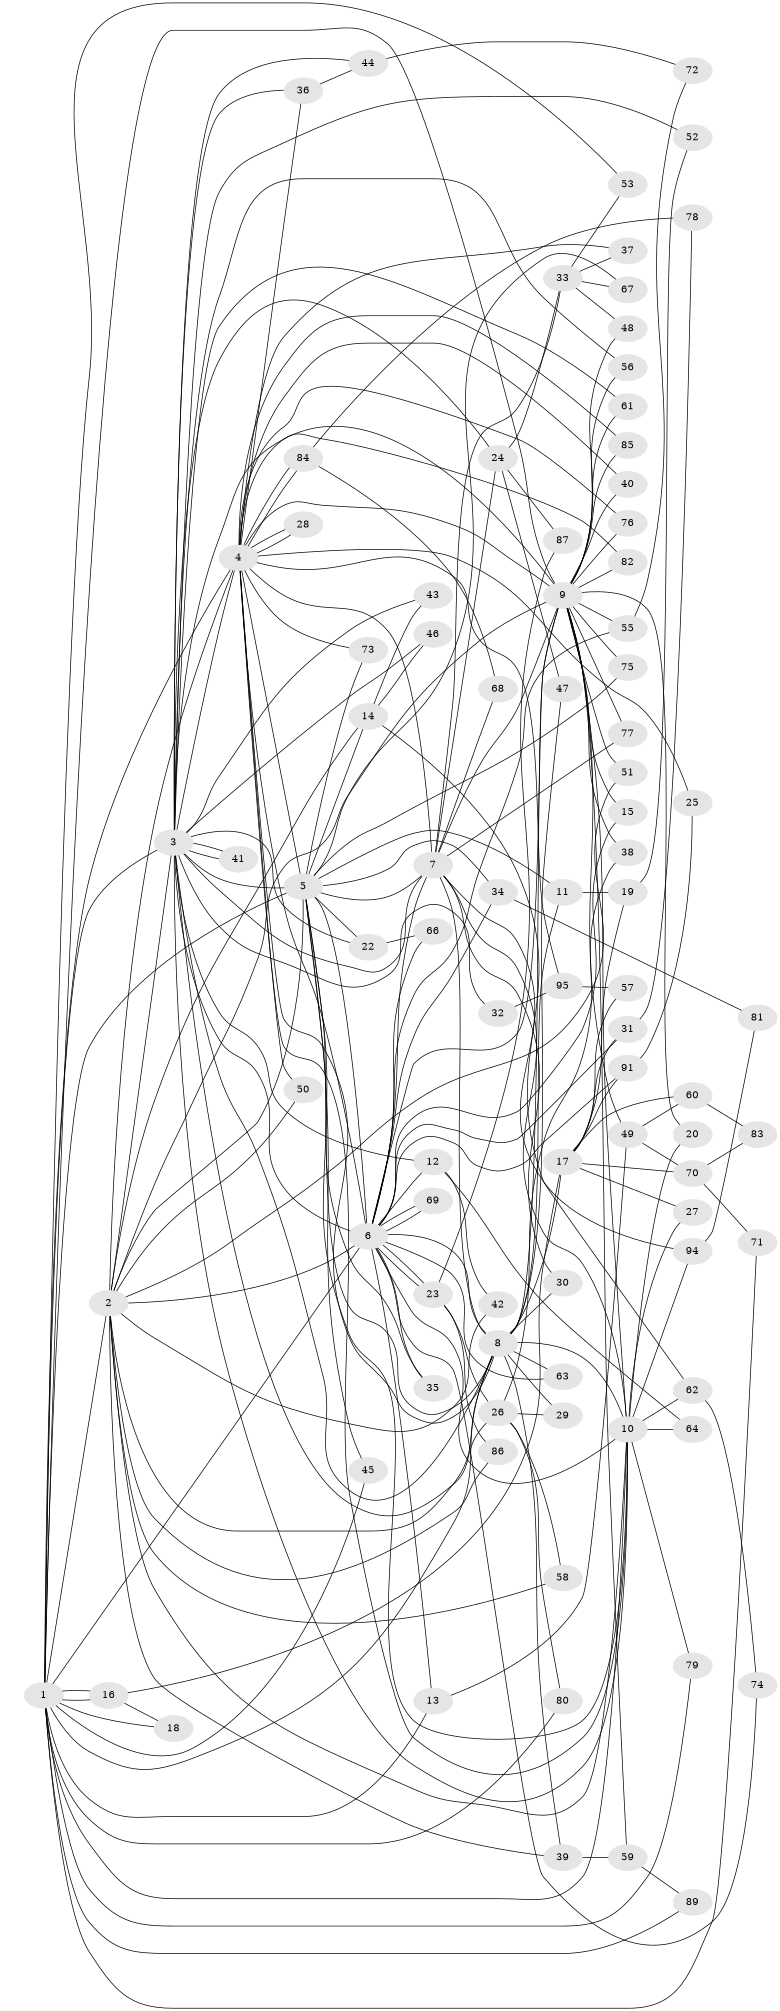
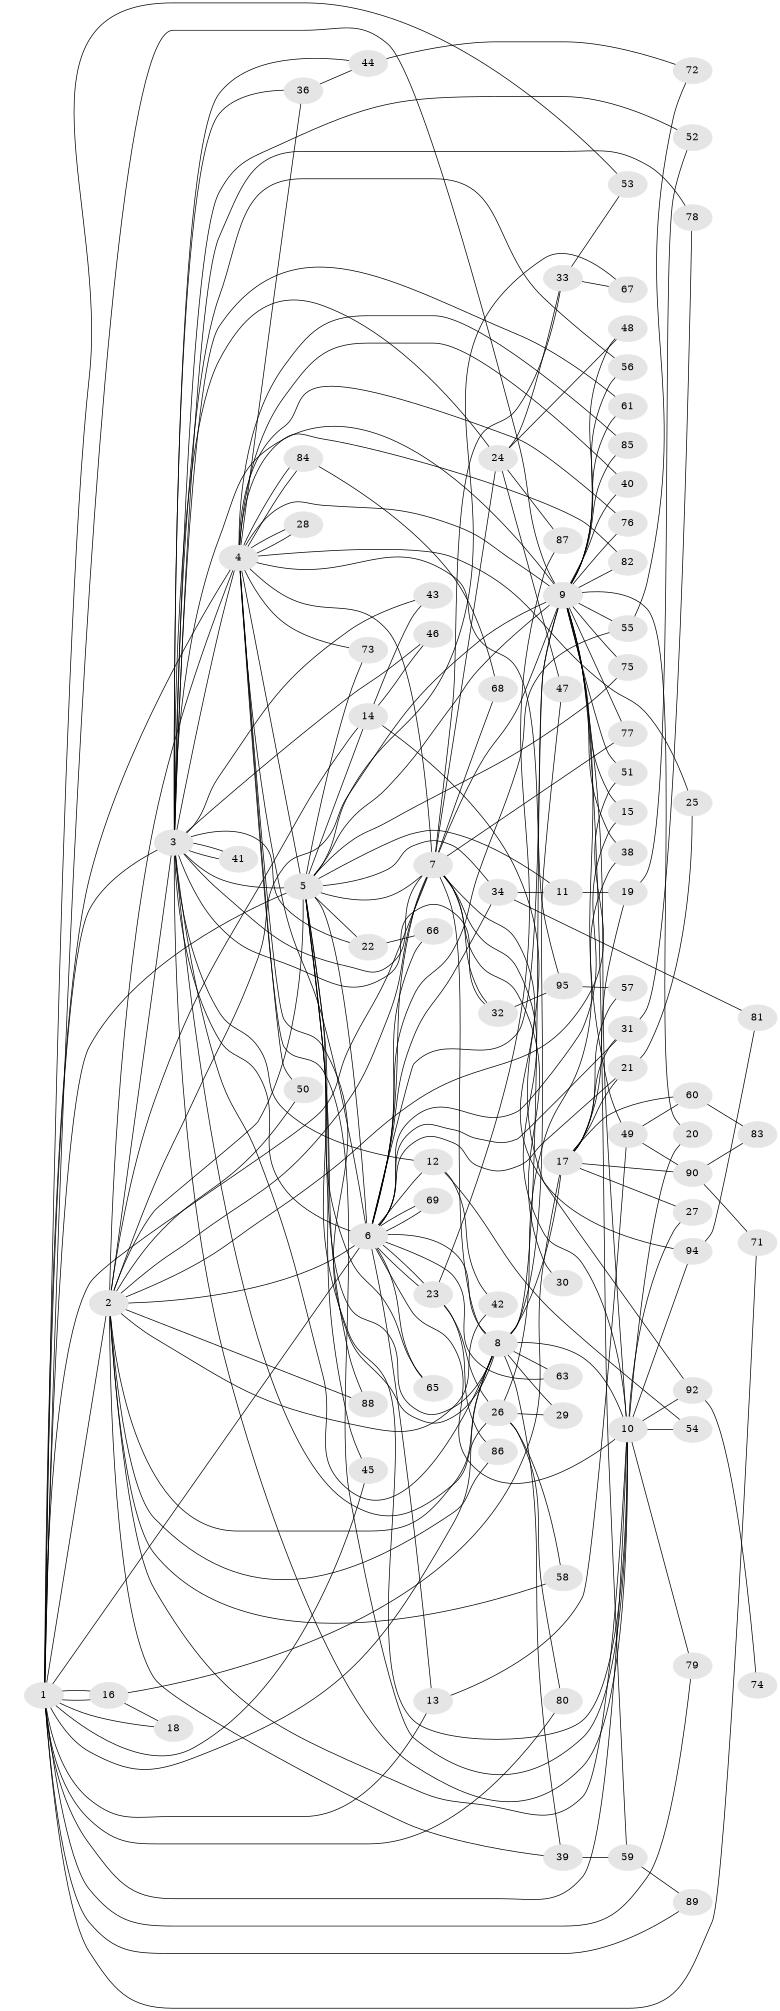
  graph {
    rankdir=LR
    node [color=gray90 style=filled]
    1
    2
    3
    4
    5
    6
    7
    8
    9
    10
    13
    16
    18
    45
    53
    71
    79
    80
    89
    14
    39
    42
    50
    51
    58
    86
+   88
    12
    22
    24
    26
    32
    36
    41
    43
    44
    46
    52
    56
    61
    78
    25
    28
    n44 [label=95]
-   37
    40
    73
    76
    82
    84
    85
    11
    34
-   65 [label=35]
+   65
    67
    75
    15
-   21 [label=91]
+   21
    23
    31
    55
    63
    66
    69
    74
    68
    30
    33
    n69 [label=94]
    77
    17
    29
    47
    20
    38
    48
    49
    59
    27
-   54 [label=64]
-   62
+   54
+   62 [label=92]
    87
    72
    57
    19
    81
    60
-   70
+   70 [label=90]
    83
    1 -- 2
    1 -- 3
    1 -- 4
    1 -- 5
    1 -- 6
+   1 -- 7
    1 -- 8
    1 -- 9
    1 -- 10
    1 -- 13
    1 -- 16
    1 -- 16
    1 -- 18
    1 -- 45
    1 -- 53
    1 -- 71
    1 -- 79
    1 -- 80
    1 -- 89
    2 -- 3
    2 -- 4
    2 -- 5
    2 -- 6
+   2 -- 7
    2 -- 8
    2 -- 9
    2 -- 10
    2 -- 14
    2 -- 39
    2 -- 42
    2 -- 50
    2 -- 51
    2 -- 58
    2 -- 86
+   2 -- 88
    3 -- 4
    3 -- 5
    3 -- 6
    3 -- 7
    3 -- 8
    3 -- 9
    3 -- 10
    3 -- 12
    3 -- 22
    3 -- 24
    3 -- 26
    3 -- 32
    3 -- 36
    3 -- 41
    3 -- 41
    3 -- 43
    3 -- 44
    3 -- 46
    3 -- 52
    3 -- 56
    3 -- 61
-   84 -- 78
+   3 -- 78
    4 -- 5
    4 -- 6
    4 -- 7
    4 -- 8
    4 -- 9
    4 -- 10
    4 -- 50
    4 -- 36
    4 -- 25
    4 -- 28
    4 -- 28
    4 -- n44
-   4 -- 37
    4 -- 40
    4 -- 73
    4 -- 76
    4 -- 82
    4 -- 84
    4 -- 84
    4 -- 85
    5 -- 6
    5 -- 7
    5 -- 8
+   5 -- 9
    5 -- 10
    5 -- 45
    5 -- 14
+   5 -- 88
    5 -- 22
    5 -- 73
    5 -- 11
    5 -- 34
    5 -- 65
    5 -- 67
    5 -- 75
    6 -- 7
    6 -- 8
    6 -- 9
    6 -- 10
    6 -- 13
    6 -- 12
    6 -- 34
    6 -- 65
    6 -- 15
    6 -- 21
    6 -- 23
    6 -- 23
    6 -- 31
    6 -- 55
    6 -- 63
    6 -- 66
    6 -- 69
    6 -- 69
-   6 -- 74
    7 -- 8
    7 -- 9
    7 -- 10
    7 -- 24
+   7 -- 32
    7 -- 68
    7 -- 30
    7 -- 33
    7 -- n69
    7 -- 77
    8 -- 9
    8 -- 10
    8 -- 39
-   8 -- 11
+   34 -- 11
    8 -- 63
-   8 -- 30
    8 -- 17
    8 -- 29
    8 -- 47
    9 -- 10
    9 -- 51
    9 -- 56
    9 -- 61
    9 -- 40
    9 -- 76
    9 -- 82
    9 -- 85
    9 -- 75
    9 -- 15
    9 -- 55
    9 -- 77
    9 -- 20
    9 -- 38
    9 -- 48
    9 -- 49
    9 -- 59
    10 -- 79
    10 -- n69
    10 -- 20
    10 -- 27
    10 -- 54
    10 -- 62
    13 -- 49
    16 -- 18
    16 -- 17
    14 -- 43
    14 -- 46
    14 -- 62
    39 -- 59
    12 -- 42
    12 -- 54
    22 -- 66
    24 -- 33
    24 -- 47
    24 -- 87
    26 -- 80
    26 -- 58
    26 -- 29
    26 -- 38
    32 -- n44
    36 -- 44
    44 -- 72
    n44 -- 57
    84 -- 68
    11 -- 19
    34 -- 81
    21 -- 25
    23 -- 86
    23 -- 26
    23 -- 87
    31 -- 78
    55 -- 72
    33 -- 53
-   33 -- 37
    33 -- 67
-   33 -- 48
+   24 -- 48
    n69 -- 81
    17 -- 21
    17 -- 31
    17 -- 27
    17 -- 57
    17 -- 19
    17 -- 60
    17 -- 70
    49 -- 60
    49 -- 70
    59 -- 89
    62 -- 74
    19 -- 52
    60 -- 83
    70 -- 71
    70 -- 83
  }
